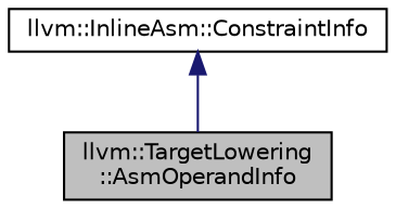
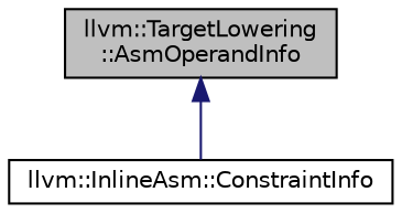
  digraph {
    node [color=black fontname=Helvetica fontsize=10 shape=box]
    n1 [fillcolor=grey75 fontcolor=black height=0.2 label="llvm::TargetLowering\l::AsmOperandInfo" style=filled width=0.4]
    n2 [height=0.2 label="llvm::InlineAsm::ConstraintInfo" width=0.4]
-   n2 -> n1 [color=midnightblue dir=back fontname=Helvetica fontsize=10 labelfontname=Helvetica labelfontsize=10 style=solid]
+   n1 -> n2 [color=midnightblue dir=back fontname=Helvetica fontsize=10 labelfontname=Helvetica labelfontsize=10 style=solid]
  }
